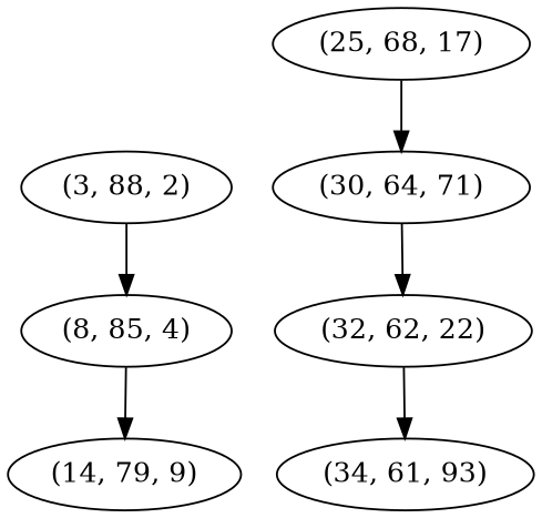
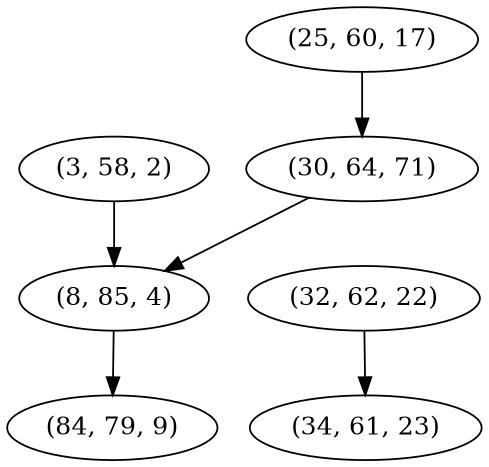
  digraph {
-   "(3, 88, 2)"
+   "(3, 88, 2)" [label="(3, 58, 2)"]
    "(8, 85, 4)"
-   "(14, 79, 9)"
+   "(14, 79, 9)" [label="(84, 79, 9)"]
    n4 [label="(30, 64, 71)"]
-   "(25, 68, 17)"
+   "(25, 68, 17)" [label="(25, 60, 17)"]
    "(32, 62, 22)"
-   "(34, 61, 23)" [label="(34, 61, 93)"]
+   "(34, 61, 23)"
    "(3, 88, 2)" -> "(8, 85, 4)"
    "(8, 85, 4)" -> "(14, 79, 9)"
-   n4 -> "(32, 62, 22)"
+   n4 -> "(8, 85, 4)"
    "(25, 68, 17)" -> n4
    "(32, 62, 22)" -> "(34, 61, 23)"
  }
